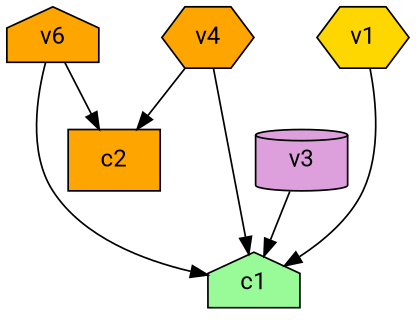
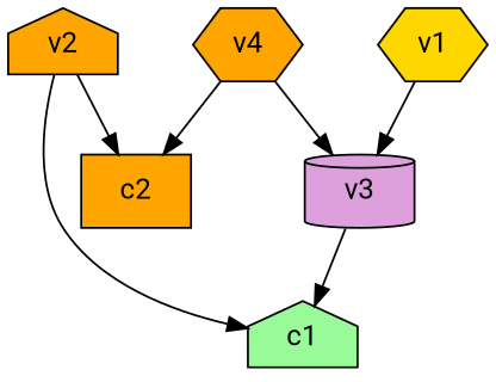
  strict digraph {
    fontname=Roboto
    node [fillcolor=orange fontname=Roboto shape=hexagon style=filled]
    edge [fontname=Roboto weight=1]
    v1 [fillcolor=gold]
    c1 [fillcolor=palegreen shape=house]
    c2 [shape=box]
-   v2 [shape=house label=v6]
+   v2 [shape=house]
    v3 [fillcolor=plum shape=cylinder]
    v4
-   v1 -> c1
+   v1 -> v3
    v2 -> c1
    v2 -> c2
    v3 -> c1
-   v4 -> c1
+   v4 -> v3
    v4 -> c2
  }
